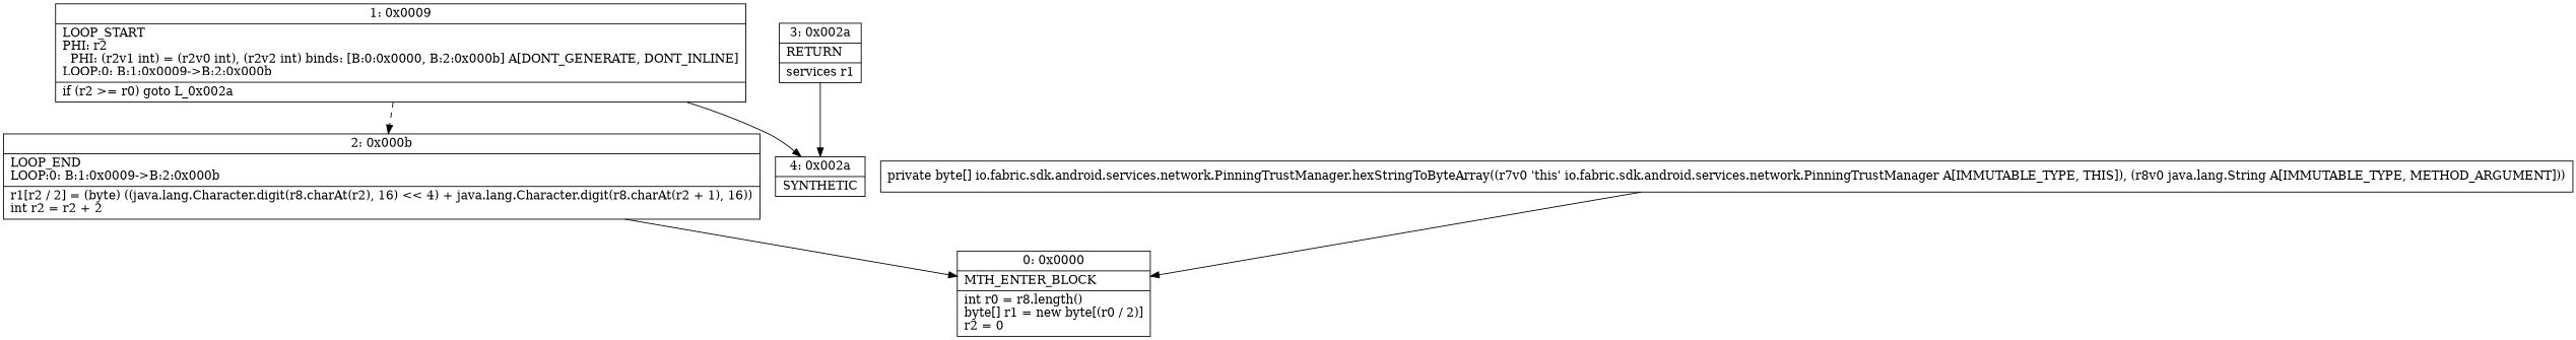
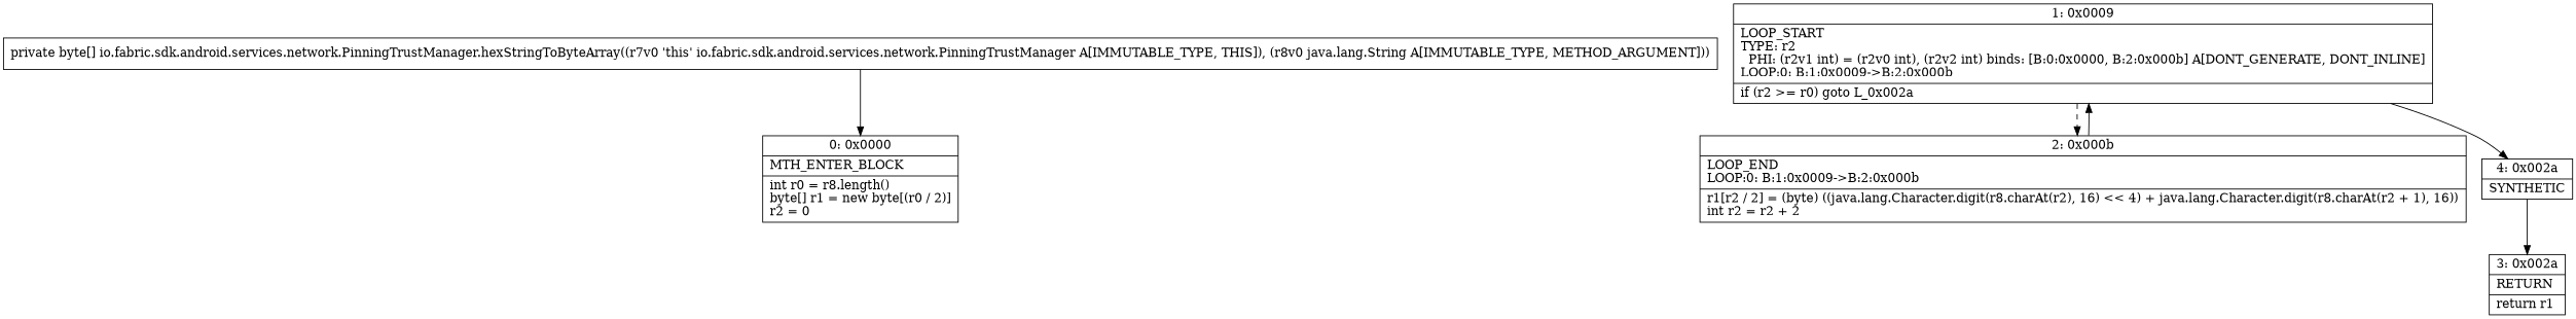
  digraph {
    node [shape=record]
    n1 [label="{0\:\ 0x0000|MTH_ENTER_BLOCK\l|int r0 = r8.length()\lbyte[] r1 = new byte[(r0 \/ 2)]\lr2 = 0\l}"]
-   n2 [label="{1\:\ 0x0009|LOOP_START\lPHI: r2 \l  PHI: (r2v1 int) = (r2v0 int), (r2v2 int) binds: [B:0:0x0000, B:2:0x000b] A[DONT_GENERATE, DONT_INLINE]\lLOOP:0: B:1:0x0009\-\>B:2:0x000b\l|if (r2 \>= r0) goto L_0x002a\l}"]
+   n2 [label="{1\:\ 0x0009|LOOP_START\lTYPE: r2 \l  PHI: (r2v1 int) = (r2v0 int), (r2v2 int) binds: [B:0:0x0000, B:2:0x000b] A[DONT_GENERATE, DONT_INLINE]\lLOOP:0: B:1:0x0009\-\>B:2:0x000b\l|if (r2 \>= r0) goto L_0x002a\l}"]
    n3 [label="{2\:\ 0x000b|LOOP_END\lLOOP:0: B:1:0x0009\-\>B:2:0x000b\l|r1[r2 \/ 2] = (byte) ((java.lang.Character.digit(r8.charAt(r2), 16) \<\< 4) + java.lang.Character.digit(r8.charAt(r2 + 1), 16))\lint r2 = r2 + 2\l}"]
    n4 [label="{4\:\ 0x002a|SYNTHETIC\l}"]
-   n5 [label="{3\:\ 0x002a|RETURN\l|services r1\l}"]
+   n5 [label="{3\:\ 0x002a|RETURN\l|return r1\l}"]
    n6 [label="{private byte[] io.fabric.sdk.android.services.network.PinningTrustManager.hexStringToByteArray((r7v0 'this' io.fabric.sdk.android.services.network.PinningTrustManager A[IMMUTABLE_TYPE, THIS]), (r8v0 java.lang.String A[IMMUTABLE_TYPE, METHOD_ARGUMENT])) }"]
    n2 -> n3 [style=dashed]
    n2 -> n4
-   n3 -> n1
-   n5 -> n4
+   n3 -> n2
+   n4 -> n5
    n6 -> n1
  }
